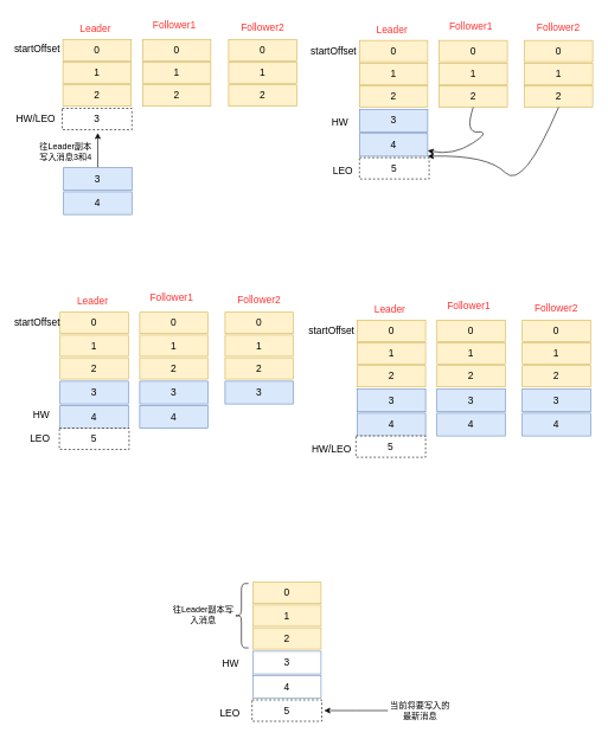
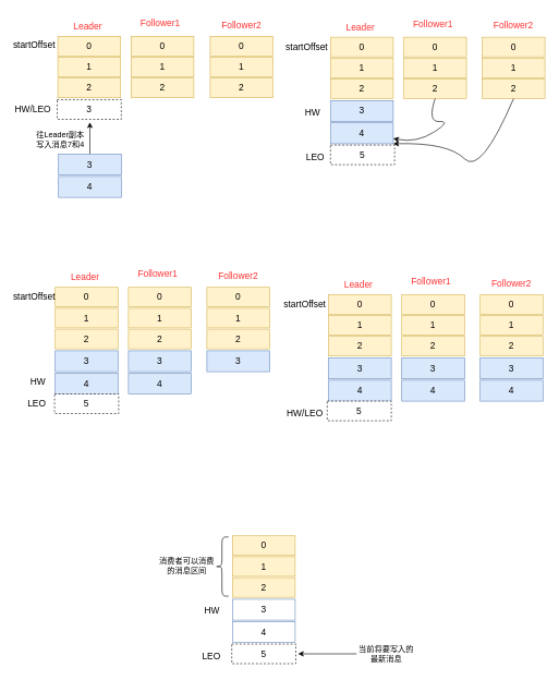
  <mxCell id="0" />
  <mxCell id="1" parent="0" />
  <mxCell id="2" value="&lt;font style=&quot;font-size: 14px;&quot;&gt;0&lt;/font&gt;" style="rounded=0;whiteSpace=wrap;html=1;fillColor=#fff2cc;strokeColor=#d6b656;" parent="1" vertex="1"><mxGeometry x="88" y="55" width="96" height="30" as="geometry" /></mxCell>
  <mxCell id="3" value="&lt;font style=&quot;font-size: 14px;&quot;&gt;1&lt;/font&gt;" style="rounded=0;whiteSpace=wrap;html=1;fillColor=#fff2cc;strokeColor=#d6b656;" parent="1" vertex="1"><mxGeometry x="88" y="87" width="96" height="30" as="geometry" /></mxCell>
  <mxCell id="4" value="&lt;font style=&quot;font-size: 14px;&quot;&gt;2&lt;/font&gt;" style="rounded=0;whiteSpace=wrap;html=1;fillColor=#fff2cc;strokeColor=#d6b656;" parent="1" vertex="1"><mxGeometry x="88" y="119" width="96" height="30" as="geometry" /></mxCell>
  <mxCell id="5" value="&lt;font style=&quot;font-size: 14px;&quot;&gt;0&lt;/font&gt;" style="rounded=0;whiteSpace=wrap;html=1;fillColor=#fff2cc;strokeColor=#d6b656;" parent="1" vertex="1"><mxGeometry x="200" y="55" width="96" height="30" as="geometry" /></mxCell>
  <mxCell id="6" value="&lt;font style=&quot;font-size: 14px;&quot;&gt;1&lt;/font&gt;" style="rounded=0;whiteSpace=wrap;html=1;fillColor=#fff2cc;strokeColor=#d6b656;" parent="1" vertex="1"><mxGeometry x="200" y="87" width="96" height="30" as="geometry" /></mxCell>
  <mxCell id="7" value="&lt;font style=&quot;font-size: 14px;&quot;&gt;2&lt;/font&gt;" style="rounded=0;whiteSpace=wrap;html=1;fillColor=#fff2cc;strokeColor=#d6b656;" parent="1" vertex="1"><mxGeometry x="200" y="119" width="96" height="30" as="geometry" /></mxCell>
  <mxCell id="8" value="&lt;font style=&quot;font-size: 14px;&quot;&gt;0&lt;/font&gt;" style="rounded=0;whiteSpace=wrap;html=1;fillColor=#fff2cc;strokeColor=#d6b656;" parent="1" vertex="1"><mxGeometry x="321" y="55" width="96" height="30" as="geometry" /></mxCell>
  <mxCell id="9" value="&lt;font style=&quot;font-size: 14px;&quot;&gt;1&lt;/font&gt;" style="rounded=0;whiteSpace=wrap;html=1;fillColor=#fff2cc;strokeColor=#d6b656;" parent="1" vertex="1"><mxGeometry x="321" y="87" width="96" height="30" as="geometry" /></mxCell>
  <mxCell id="10" value="&lt;font style=&quot;font-size: 14px;&quot;&gt;2&lt;/font&gt;" style="rounded=0;whiteSpace=wrap;html=1;fillColor=#fff2cc;strokeColor=#d6b656;" parent="1" vertex="1"><mxGeometry x="321" y="119" width="96" height="30" as="geometry" /></mxCell>
  <mxCell id="11" style="edgeStyle=orthogonalEdgeStyle;rounded=0;orthogonalLoop=1;jettySize=auto;html=1;" parent="1" source="12" edge="1"><mxGeometry relative="1" as="geometry"><mxPoint x="137" y="186.6" as="targetPoint" /></mxGeometry></mxCell>
  <mxCell id="12" value="&lt;font style=&quot;font-size: 14px;&quot;&gt;3&lt;/font&gt;" style="rounded=0;whiteSpace=wrap;html=1;fillColor=#dae8fc;strokeColor=#6c8ebf;" parent="1" vertex="1"><mxGeometry x="89" y="235.4" width="96" height="32" as="geometry" /></mxCell>
  <mxCell id="13" value="&lt;font style=&quot;font-size: 14px;&quot;&gt;4&lt;/font&gt;" style="rounded=0;whiteSpace=wrap;html=1;fillColor=#dae8fc;strokeColor=#6c8ebf;" parent="1" vertex="1"><mxGeometry x="89" y="269.4" width="96" height="32" as="geometry" /></mxCell>
  <mxCell id="14" value="&lt;font style=&quot;font-size: 14px;&quot;&gt;startOffset&lt;/font&gt;" style="text;html=1;align=center;verticalAlign=middle;whiteSpace=wrap;rounded=0;" parent="1" vertex="1"><mxGeometry x="22" y="53" width="60" height="30" as="geometry" /></mxCell>
  <mxCell id="15" value="&lt;font style=&quot;font-size: 14px;&quot;&gt;HW/LEO&lt;/font&gt;" style="text;html=1;align=center;verticalAlign=middle;whiteSpace=wrap;rounded=0;" parent="1" vertex="1"><mxGeometry x="20" y="152" width="60" height="30" as="geometry" /></mxCell>
  <mxCell id="16" value="&lt;span style=&quot;font-size: 14px;&quot;&gt;&lt;font color=&quot;#ff3333&quot;&gt;Leader&lt;/font&gt;&lt;/span&gt;" style="text;html=1;align=center;verticalAlign=middle;whiteSpace=wrap;rounded=0;" parent="1" vertex="1"><mxGeometry x="104" y="25" width="60" height="30" as="geometry" /></mxCell>
  <mxCell id="17" value="&lt;span style=&quot;font-size: 14px;&quot;&gt;&lt;font color=&quot;#ff3333&quot;&gt;Follower1&lt;/font&gt;&lt;/span&gt;" style="text;html=1;align=center;verticalAlign=middle;whiteSpace=wrap;rounded=0;" parent="1" vertex="1"><mxGeometry x="215" y="20" width="60" height="30" as="geometry" /></mxCell>
  <mxCell id="18" value="&lt;span style=&quot;font-size: 14px;&quot;&gt;&lt;font color=&quot;#ff3333&quot;&gt;Follower2&lt;/font&gt;&lt;/span&gt;" style="text;html=1;align=center;verticalAlign=middle;whiteSpace=wrap;rounded=0;" parent="1" vertex="1"><mxGeometry x="339" y="23" width="60" height="30" as="geometry" /></mxCell>
- <mxCell id="19" value="往Leader副本写入消息3和4" style="text;html=1;align=center;verticalAlign=middle;whiteSpace=wrap;rounded=0;" parent="1" vertex="1"><mxGeometry x="52" y="198.4" width="80" height="30" as="geometry" /></mxCell>
+ <mxCell id="19" value="往Leader副本写入消息7和4" style="text;html=1;align=center;verticalAlign=middle;whiteSpace=wrap;rounded=0;" parent="1" vertex="1"><mxGeometry x="52" y="198.4" width="80" height="30" as="geometry" /></mxCell>
  <mxCell id="20" value="&lt;font style=&quot;font-size: 14px;&quot;&gt;0&lt;/font&gt;" style="rounded=0;whiteSpace=wrap;html=1;fillColor=#fff2cc;strokeColor=#d6b656;" parent="1" vertex="1"><mxGeometry x="505" y="56.4" width="96" height="30" as="geometry" /></mxCell>
  <mxCell id="21" value="&lt;font style=&quot;font-size: 14px;&quot;&gt;1&lt;/font&gt;" style="rounded=0;whiteSpace=wrap;html=1;fillColor=#fff2cc;strokeColor=#d6b656;" parent="1" vertex="1"><mxGeometry x="505" y="88.4" width="96" height="30" as="geometry" /></mxCell>
  <mxCell id="22" value="&lt;font style=&quot;font-size: 14px;&quot;&gt;2&lt;/font&gt;" style="rounded=0;whiteSpace=wrap;html=1;fillColor=#fff2cc;strokeColor=#d6b656;" parent="1" vertex="1"><mxGeometry x="505" y="120.4" width="96" height="30" as="geometry" /></mxCell>
  <mxCell id="23" value="&lt;font style=&quot;font-size: 14px;&quot;&gt;0&lt;/font&gt;" style="rounded=0;whiteSpace=wrap;html=1;fillColor=#fff2cc;strokeColor=#d6b656;" parent="1" vertex="1"><mxGeometry x="617" y="56.4" width="96" height="30" as="geometry" /></mxCell>
  <mxCell id="24" value="&lt;font style=&quot;font-size: 14px;&quot;&gt;1&lt;/font&gt;" style="rounded=0;whiteSpace=wrap;html=1;fillColor=#fff2cc;strokeColor=#d6b656;" parent="1" vertex="1"><mxGeometry x="617" y="88.4" width="96" height="30" as="geometry" /></mxCell>
  <mxCell id="25" value="&lt;font style=&quot;font-size: 14px;&quot;&gt;2&lt;/font&gt;" style="rounded=0;whiteSpace=wrap;html=1;fillColor=#fff2cc;strokeColor=#d6b656;" parent="1" vertex="1"><mxGeometry x="617" y="120.4" width="96" height="30" as="geometry" /></mxCell>
  <mxCell id="26" value="&lt;font style=&quot;font-size: 14px;&quot;&gt;0&lt;/font&gt;" style="rounded=0;whiteSpace=wrap;html=1;fillColor=#fff2cc;strokeColor=#d6b656;" parent="1" vertex="1"><mxGeometry x="737" y="56.4" width="96" height="30" as="geometry" /></mxCell>
  <mxCell id="27" value="&lt;font style=&quot;font-size: 14px;&quot;&gt;1&lt;/font&gt;" style="rounded=0;whiteSpace=wrap;html=1;fillColor=#fff2cc;strokeColor=#d6b656;" parent="1" vertex="1"><mxGeometry x="737" y="88.4" width="96" height="30" as="geometry" /></mxCell>
  <mxCell id="28" value="&lt;font style=&quot;font-size: 14px;&quot;&gt;2&lt;/font&gt;" style="rounded=0;whiteSpace=wrap;html=1;fillColor=#fff2cc;strokeColor=#d6b656;" parent="1" vertex="1"><mxGeometry x="737" y="120.4" width="96" height="30" as="geometry" /></mxCell>
  <mxCell id="29" value="&lt;font style=&quot;font-size: 14px;&quot;&gt;3&lt;/font&gt;" style="rounded=0;whiteSpace=wrap;html=1;fillColor=#dae8fc;strokeColor=#6c8ebf;" parent="1" vertex="1"><mxGeometry x="505" y="153.4" width="96" height="32" as="geometry" /></mxCell>
  <mxCell id="30" value="&lt;font style=&quot;font-size: 14px;&quot;&gt;4&lt;/font&gt;" style="rounded=0;whiteSpace=wrap;html=1;fillColor=#dae8fc;strokeColor=#6c8ebf;" parent="1" vertex="1"><mxGeometry x="505" y="187.4" width="96" height="32" as="geometry" /></mxCell>
  <mxCell id="31" value="&lt;font style=&quot;font-size: 14px;&quot;&gt;startOffset&lt;/font&gt;" style="text;html=1;align=center;verticalAlign=middle;whiteSpace=wrap;rounded=0;" parent="1" vertex="1"><mxGeometry x="439" y="56.4" width="60" height="30" as="geometry" /></mxCell>
  <mxCell id="32" value="&lt;font style=&quot;font-size: 14px;&quot;&gt;HW&lt;/font&gt;" style="text;html=1;align=center;verticalAlign=middle;whiteSpace=wrap;rounded=0;" parent="1" vertex="1"><mxGeometry x="448" y="157.4" width="60" height="30" as="geometry" /></mxCell>
  <mxCell id="33" value="&lt;span style=&quot;font-size: 14px;&quot;&gt;&lt;font color=&quot;#ff3333&quot;&gt;Leader&lt;/font&gt;&lt;/span&gt;" style="text;html=1;align=center;verticalAlign=middle;whiteSpace=wrap;rounded=0;" parent="1" vertex="1"><mxGeometry x="521" y="26.4" width="60" height="30" as="geometry" /></mxCell>
  <mxCell id="34" value="&lt;span style=&quot;font-size: 14px;&quot;&gt;&lt;font color=&quot;#ff3333&quot;&gt;Follower1&lt;/font&gt;&lt;/span&gt;" style="text;html=1;align=center;verticalAlign=middle;whiteSpace=wrap;rounded=0;" parent="1" vertex="1"><mxGeometry x="632" y="21.4" width="60" height="30" as="geometry" /></mxCell>
  <mxCell id="35" value="&lt;span style=&quot;font-size: 14px;&quot;&gt;&lt;font color=&quot;#ff3333&quot;&gt;Follower2&lt;/font&gt;&lt;/span&gt;" style="text;html=1;align=center;verticalAlign=middle;whiteSpace=wrap;rounded=0;" parent="1" vertex="1"><mxGeometry x="755" y="24.4" width="60" height="30" as="geometry" /></mxCell>
  <mxCell id="36" value="" style="curved=1;endArrow=classic;html=1;rounded=0;exitX=0.5;exitY=1;exitDx=0;exitDy=0;entryX=1;entryY=0.75;entryDx=0;entryDy=0;" parent="1" source="25" target="30" edge="1"><mxGeometry width="50" height="50" relative="1" as="geometry"><mxPoint x="690" y="234.4" as="sourcePoint" /><mxPoint x="740" y="184.4" as="targetPoint" /><Array as="points"><mxPoint x="653" y="186.4" /><mxPoint x="690" y="184.4" /><mxPoint x="637" y="218.4" /></Array></mxGeometry></mxCell>
  <mxCell id="37" value="" style="curved=1;endArrow=classic;html=1;rounded=0;exitX=0.5;exitY=1;exitDx=0;exitDy=0;entryX=1;entryY=1;entryDx=0;entryDy=0;" parent="1" source="28" target="30" edge="1"><mxGeometry width="50" height="50" relative="1" as="geometry"><mxPoint x="685" y="267.4" as="sourcePoint" /><mxPoint x="735" y="217.4" as="targetPoint" /><Array as="points"><mxPoint x="735" y="267.4" /><mxPoint x="685" y="217.4" /></Array></mxGeometry></mxCell>
  <mxCell id="38" value="&lt;font style=&quot;font-size: 14px;&quot;&gt;0&lt;/font&gt;" style="rounded=0;whiteSpace=wrap;html=1;fillColor=#fff2cc;strokeColor=#d6b656;" parent="1" vertex="1"><mxGeometry x="84" y="439" width="96" height="30" as="geometry" /></mxCell>
  <mxCell id="39" value="&lt;font style=&quot;font-size: 14px;&quot;&gt;1&lt;/font&gt;" style="rounded=0;whiteSpace=wrap;html=1;fillColor=#fff2cc;strokeColor=#d6b656;" parent="1" vertex="1"><mxGeometry x="84" y="471" width="96" height="30" as="geometry" /></mxCell>
  <mxCell id="40" value="&lt;font style=&quot;font-size: 14px;&quot;&gt;2&lt;/font&gt;" style="rounded=0;whiteSpace=wrap;html=1;fillColor=#fff2cc;strokeColor=#d6b656;" parent="1" vertex="1"><mxGeometry x="84" y="503" width="96" height="30" as="geometry" /></mxCell>
  <mxCell id="41" value="&lt;font style=&quot;font-size: 14px;&quot;&gt;0&lt;/font&gt;" style="rounded=0;whiteSpace=wrap;html=1;fillColor=#fff2cc;strokeColor=#d6b656;" parent="1" vertex="1"><mxGeometry x="196" y="439" width="96" height="30" as="geometry" /></mxCell>
  <mxCell id="42" value="&lt;font style=&quot;font-size: 14px;&quot;&gt;1&lt;/font&gt;" style="rounded=0;whiteSpace=wrap;html=1;fillColor=#fff2cc;strokeColor=#d6b656;" parent="1" vertex="1"><mxGeometry x="196" y="471" width="96" height="30" as="geometry" /></mxCell>
  <mxCell id="43" value="&lt;font style=&quot;font-size: 14px;&quot;&gt;2&lt;/font&gt;" style="rounded=0;whiteSpace=wrap;html=1;fillColor=#fff2cc;strokeColor=#d6b656;" parent="1" vertex="1"><mxGeometry x="196" y="503" width="96" height="30" as="geometry" /></mxCell>
  <mxCell id="44" value="&lt;font style=&quot;font-size: 14px;&quot;&gt;0&lt;/font&gt;" style="rounded=0;whiteSpace=wrap;html=1;fillColor=#fff2cc;strokeColor=#d6b656;" parent="1" vertex="1"><mxGeometry x="316" y="439" width="96" height="30" as="geometry" /></mxCell>
  <mxCell id="45" value="&lt;font style=&quot;font-size: 14px;&quot;&gt;1&lt;/font&gt;" style="rounded=0;whiteSpace=wrap;html=1;fillColor=#fff2cc;strokeColor=#d6b656;" parent="1" vertex="1"><mxGeometry x="316" y="471" width="96" height="30" as="geometry" /></mxCell>
  <mxCell id="46" value="&lt;font style=&quot;font-size: 14px;&quot;&gt;2&lt;/font&gt;" style="rounded=0;whiteSpace=wrap;html=1;fillColor=#fff2cc;strokeColor=#d6b656;" parent="1" vertex="1"><mxGeometry x="316" y="503" width="96" height="30" as="geometry" /></mxCell>
  <mxCell id="47" value="&lt;font style=&quot;font-size: 14px;&quot;&gt;3&lt;/font&gt;" style="rounded=0;whiteSpace=wrap;html=1;fillColor=#dae8fc;strokeColor=#6c8ebf;" parent="1" vertex="1"><mxGeometry x="84" y="536" width="96" height="32" as="geometry" /></mxCell>
  <mxCell id="48" value="&lt;font style=&quot;font-size: 14px;&quot;&gt;4&lt;/font&gt;" style="rounded=0;whiteSpace=wrap;html=1;fillColor=#dae8fc;strokeColor=#6c8ebf;" parent="1" vertex="1"><mxGeometry x="84" y="570" width="96" height="32" as="geometry" /></mxCell>
  <mxCell id="49" value="&lt;font style=&quot;font-size: 14px;&quot;&gt;startOffset&lt;/font&gt;" style="text;html=1;align=center;verticalAlign=middle;whiteSpace=wrap;rounded=0;" parent="1" vertex="1"><mxGeometry x="22" y="438" width="60" height="30" as="geometry" /></mxCell>
  <mxCell id="50" value="&lt;font style=&quot;font-size: 14px;&quot;&gt;HW&lt;/font&gt;" style="text;html=1;align=center;verticalAlign=middle;whiteSpace=wrap;rounded=0;" parent="1" vertex="1"><mxGeometry x="28" y="568" width="60" height="30" as="geometry" /></mxCell>
  <mxCell id="51" value="&lt;span style=&quot;font-size: 14px;&quot;&gt;&lt;font color=&quot;#ff3333&quot;&gt;Leader&lt;/font&gt;&lt;/span&gt;" style="text;html=1;align=center;verticalAlign=middle;whiteSpace=wrap;rounded=0;" parent="1" vertex="1"><mxGeometry x="100" y="409" width="60" height="30" as="geometry" /></mxCell>
  <mxCell id="52" value="&lt;span style=&quot;font-size: 14px;&quot;&gt;&lt;font color=&quot;#ff3333&quot;&gt;Follower1&lt;/font&gt;&lt;/span&gt;" style="text;html=1;align=center;verticalAlign=middle;whiteSpace=wrap;rounded=0;" parent="1" vertex="1"><mxGeometry x="211" y="404" width="60" height="30" as="geometry" /></mxCell>
  <mxCell id="53" value="&lt;span style=&quot;font-size: 14px;&quot;&gt;&lt;font color=&quot;#ff3333&quot;&gt;Follower2&lt;/font&gt;&lt;/span&gt;" style="text;html=1;align=center;verticalAlign=middle;whiteSpace=wrap;rounded=0;" parent="1" vertex="1"><mxGeometry x="334" y="407" width="60" height="30" as="geometry" /></mxCell>
  <mxCell id="54" value="&lt;font style=&quot;font-size: 14px;&quot;&gt;3&lt;/font&gt;" style="rounded=0;whiteSpace=wrap;html=1;fillColor=#dae8fc;strokeColor=#6c8ebf;" parent="1" vertex="1"><mxGeometry x="196" y="536" width="96" height="32" as="geometry" /></mxCell>
  <mxCell id="55" value="&lt;font style=&quot;font-size: 14px;&quot;&gt;3&lt;/font&gt;" style="rounded=0;whiteSpace=wrap;html=1;fillColor=#dae8fc;strokeColor=#6c8ebf;" parent="1" vertex="1"><mxGeometry x="316" y="536" width="96" height="32" as="geometry" /></mxCell>
  <mxCell id="56" value="&lt;font style=&quot;font-size: 14px;&quot;&gt;4&lt;/font&gt;" style="rounded=0;whiteSpace=wrap;html=1;fillColor=#dae8fc;strokeColor=#6c8ebf;" parent="1" vertex="1"><mxGeometry x="196" y="570" width="96" height="32" as="geometry" /></mxCell>
  <mxCell id="57" value="&lt;font style=&quot;font-size: 14px;&quot;&gt;LEO&lt;/font&gt;" style="text;html=1;align=center;verticalAlign=middle;whiteSpace=wrap;rounded=0;" parent="1" vertex="1"><mxGeometry x="452" y="225.4" width="60" height="30" as="geometry" /></mxCell>
  <mxCell id="58" value="&lt;font style=&quot;font-size: 14px;&quot;&gt;LEO&lt;/font&gt;" style="text;html=1;align=center;verticalAlign=middle;whiteSpace=wrap;rounded=0;" parent="1" vertex="1"><mxGeometry x="26" y="602" width="60" height="30" as="geometry" /></mxCell>
  <mxCell id="59" value="&lt;font style=&quot;font-size: 14px;&quot;&gt;0&lt;/font&gt;" style="rounded=0;whiteSpace=wrap;html=1;fillColor=#fff2cc;strokeColor=#d6b656;" parent="1" vertex="1"><mxGeometry x="502" y="450" width="96" height="30" as="geometry" /></mxCell>
  <mxCell id="60" value="&lt;font style=&quot;font-size: 14px;&quot;&gt;1&lt;/font&gt;" style="rounded=0;whiteSpace=wrap;html=1;fillColor=#fff2cc;strokeColor=#d6b656;" parent="1" vertex="1"><mxGeometry x="502" y="482" width="96" height="30" as="geometry" /></mxCell>
  <mxCell id="61" value="&lt;font style=&quot;font-size: 14px;&quot;&gt;2&lt;/font&gt;" style="rounded=0;whiteSpace=wrap;html=1;fillColor=#fff2cc;strokeColor=#d6b656;" parent="1" vertex="1"><mxGeometry x="502" y="514" width="96" height="30" as="geometry" /></mxCell>
  <mxCell id="62" value="&lt;font style=&quot;font-size: 14px;&quot;&gt;0&lt;/font&gt;" style="rounded=0;whiteSpace=wrap;html=1;fillColor=#fff2cc;strokeColor=#d6b656;" parent="1" vertex="1"><mxGeometry x="614" y="450" width="96" height="30" as="geometry" /></mxCell>
  <mxCell id="63" value="&lt;font style=&quot;font-size: 14px;&quot;&gt;1&lt;/font&gt;" style="rounded=0;whiteSpace=wrap;html=1;fillColor=#fff2cc;strokeColor=#d6b656;" parent="1" vertex="1"><mxGeometry x="614" y="482" width="96" height="30" as="geometry" /></mxCell>
  <mxCell id="64" value="&lt;font style=&quot;font-size: 14px;&quot;&gt;2&lt;/font&gt;" style="rounded=0;whiteSpace=wrap;html=1;fillColor=#fff2cc;strokeColor=#d6b656;" parent="1" vertex="1"><mxGeometry x="614" y="514" width="96" height="30" as="geometry" /></mxCell>
  <mxCell id="65" value="&lt;font style=&quot;font-size: 14px;&quot;&gt;0&lt;/font&gt;" style="rounded=0;whiteSpace=wrap;html=1;fillColor=#fff2cc;strokeColor=#d6b656;" parent="1" vertex="1"><mxGeometry x="734" y="450" width="96" height="30" as="geometry" /></mxCell>
  <mxCell id="66" value="&lt;font style=&quot;font-size: 14px;&quot;&gt;1&lt;/font&gt;" style="rounded=0;whiteSpace=wrap;html=1;fillColor=#fff2cc;strokeColor=#d6b656;" parent="1" vertex="1"><mxGeometry x="734" y="482" width="96" height="30" as="geometry" /></mxCell>
  <mxCell id="67" value="&lt;font style=&quot;font-size: 14px;&quot;&gt;2&lt;/font&gt;" style="rounded=0;whiteSpace=wrap;html=1;fillColor=#fff2cc;strokeColor=#d6b656;" parent="1" vertex="1"><mxGeometry x="734" y="514" width="96" height="30" as="geometry" /></mxCell>
  <mxCell id="68" value="&lt;font style=&quot;font-size: 14px;&quot;&gt;3&lt;/font&gt;" style="rounded=0;whiteSpace=wrap;html=1;fillColor=#dae8fc;strokeColor=#6c8ebf;" parent="1" vertex="1"><mxGeometry x="502" y="547" width="96" height="32" as="geometry" /></mxCell>
  <mxCell id="69" value="&lt;font style=&quot;font-size: 14px;&quot;&gt;4&lt;/font&gt;" style="rounded=0;whiteSpace=wrap;html=1;fillColor=#dae8fc;strokeColor=#6c8ebf;" parent="1" vertex="1"><mxGeometry x="502" y="581" width="96" height="32" as="geometry" /></mxCell>
  <mxCell id="70" value="&lt;font style=&quot;font-size: 14px;&quot;&gt;startOffset&lt;/font&gt;" style="text;html=1;align=center;verticalAlign=middle;whiteSpace=wrap;rounded=0;" parent="1" vertex="1"><mxGeometry x="436" y="450" width="60" height="30" as="geometry" /></mxCell>
  <mxCell id="71" value="&lt;span style=&quot;font-size: 14px;&quot;&gt;&lt;font color=&quot;#ff3333&quot;&gt;Leader&lt;/font&gt;&lt;/span&gt;" style="text;html=1;align=center;verticalAlign=middle;whiteSpace=wrap;rounded=0;" parent="1" vertex="1"><mxGeometry x="518" y="420" width="60" height="30" as="geometry" /></mxCell>
  <mxCell id="72" value="&lt;span style=&quot;font-size: 14px;&quot;&gt;&lt;font color=&quot;#ff3333&quot;&gt;Follower1&lt;/font&gt;&lt;/span&gt;" style="text;html=1;align=center;verticalAlign=middle;whiteSpace=wrap;rounded=0;" parent="1" vertex="1"><mxGeometry x="629" y="415" width="60" height="30" as="geometry" /></mxCell>
  <mxCell id="73" value="&lt;span style=&quot;font-size: 14px;&quot;&gt;&lt;font color=&quot;#ff3333&quot;&gt;Follower2&lt;/font&gt;&lt;/span&gt;" style="text;html=1;align=center;verticalAlign=middle;whiteSpace=wrap;rounded=0;" parent="1" vertex="1"><mxGeometry x="752" y="418" width="60" height="30" as="geometry" /></mxCell>
  <mxCell id="74" value="&lt;font style=&quot;font-size: 14px;&quot;&gt;3&lt;/font&gt;" style="rounded=0;whiteSpace=wrap;html=1;fillColor=#dae8fc;strokeColor=#6c8ebf;" parent="1" vertex="1"><mxGeometry x="614" y="547" width="96" height="32" as="geometry" /></mxCell>
  <mxCell id="75" value="&lt;font style=&quot;font-size: 14px;&quot;&gt;3&lt;/font&gt;" style="rounded=0;whiteSpace=wrap;html=1;fillColor=#dae8fc;strokeColor=#6c8ebf;" parent="1" vertex="1"><mxGeometry x="734" y="547" width="96" height="32" as="geometry" /></mxCell>
  <mxCell id="76" value="&lt;font style=&quot;font-size: 14px;&quot;&gt;4&lt;/font&gt;" style="rounded=0;whiteSpace=wrap;html=1;fillColor=#dae8fc;strokeColor=#6c8ebf;" parent="1" vertex="1"><mxGeometry x="614" y="581" width="96" height="32" as="geometry" /></mxCell>
  <mxCell id="77" value="&lt;font style=&quot;font-size: 14px;&quot;&gt;4&lt;/font&gt;" style="rounded=0;whiteSpace=wrap;html=1;fillColor=#dae8fc;strokeColor=#6c8ebf;" parent="1" vertex="1"><mxGeometry x="734" y="581" width="96" height="32" as="geometry" /></mxCell>
  <mxCell id="78" value="&lt;font style=&quot;font-size: 14px;&quot;&gt;HW/LEO&lt;/font&gt;" style="text;html=1;align=center;verticalAlign=middle;whiteSpace=wrap;rounded=0;" parent="1" vertex="1"><mxGeometry x="436" y="616" width="60" height="30" as="geometry" /></mxCell>
  <mxCell id="79" value="&lt;font style=&quot;font-size: 14px;&quot;&gt;0&lt;/font&gt;" style="rounded=0;whiteSpace=wrap;html=1;fillColor=#fff2cc;strokeColor=#d6b656;" parent="1" vertex="1"><mxGeometry x="355" y="819" width="96" height="30" as="geometry" /></mxCell>
  <mxCell id="80" value="&lt;font style=&quot;font-size: 14px;&quot;&gt;1&lt;/font&gt;" style="rounded=0;whiteSpace=wrap;html=1;fillColor=#fff2cc;strokeColor=#d6b656;" parent="1" vertex="1"><mxGeometry x="355" y="851" width="96" height="30" as="geometry" /></mxCell>
  <mxCell id="81" value="&lt;font style=&quot;font-size: 14px;&quot;&gt;2&lt;/font&gt;" style="rounded=0;whiteSpace=wrap;html=1;fillColor=#fff2cc;strokeColor=#d6b656;" parent="1" vertex="1"><mxGeometry x="355" y="883" width="96" height="30" as="geometry" /></mxCell>
  <mxCell id="82" value="&lt;font style=&quot;font-size: 14px;&quot;&gt;3&lt;/font&gt;" style="rounded=0;whiteSpace=wrap;html=1;fillColor=#FFFFFF;strokeColor=#6c8ebf;" parent="1" vertex="1"><mxGeometry x="355" y="916" width="96" height="32" as="geometry" /></mxCell>
  <mxCell id="83" value="&lt;font style=&quot;font-size: 14px;&quot;&gt;4&lt;/font&gt;" style="rounded=0;whiteSpace=wrap;html=1;fillColor=#FFFFFF;strokeColor=#6c8ebf;" parent="1" vertex="1"><mxGeometry x="355" y="950" width="96" height="32" as="geometry" /></mxCell>
  <mxCell id="84" value="&lt;font style=&quot;font-size: 14px;&quot;&gt;HW&lt;/font&gt;" style="text;html=1;align=center;verticalAlign=middle;whiteSpace=wrap;rounded=0;" parent="1" vertex="1"><mxGeometry x="294" y="918" width="60" height="30" as="geometry" /></mxCell>
  <mxCell id="85" value="&lt;font style=&quot;font-size: 14px;&quot;&gt;LEO&lt;/font&gt;" style="text;html=1;align=center;verticalAlign=middle;whiteSpace=wrap;rounded=0;" parent="1" vertex="1"><mxGeometry x="293" y="987.5" width="60" height="30" as="geometry" /></mxCell>
  <mxCell id="86" value="&lt;font style=&quot;font-size: 14px;&quot;&gt;5&lt;/font&gt;" style="rounded=0;whiteSpace=wrap;html=1;dashed=1;" parent="1" vertex="1"><mxGeometry x="354" y="984.5" width="98" height="30" as="geometry" /></mxCell>
  <mxCell id="87" value="" style="shape=curlyBracket;whiteSpace=wrap;html=1;rounded=1;labelPosition=left;verticalLabelPosition=middle;align=right;verticalAlign=middle;" parent="1" vertex="1"><mxGeometry x="329" y="820.75" width="20" height="90.5" as="geometry" /></mxCell>
- <mxCell id="88" value="往Leader副本写入消息" style="text;html=1;align=center;verticalAlign=middle;whiteSpace=wrap;rounded=0;" parent="1" vertex="1"><mxGeometry x="240" y="849" width="91" height="30" as="geometry" /></mxCell>
+ <mxCell id="88" value="消费者可以消费的消息区间" style="text;html=1;align=center;verticalAlign=middle;whiteSpace=wrap;rounded=0;" parent="1" vertex="1"><mxGeometry x="240" y="849" width="91" height="30" as="geometry" /></mxCell>
  <mxCell id="89" style="edgeStyle=orthogonalEdgeStyle;rounded=0;orthogonalLoop=1;jettySize=auto;html=1;" parent="1" source="90" edge="1"><mxGeometry relative="1" as="geometry"><mxPoint x="455.4" y="999.5" as="targetPoint" /></mxGeometry></mxCell>
  <mxCell id="90" value="当前将要写入的最新消息" style="text;html=1;align=center;verticalAlign=middle;whiteSpace=wrap;rounded=0;" parent="1" vertex="1"><mxGeometry x="545" y="984.5" width="91" height="30" as="geometry" /></mxCell>
  <mxCell id="91" value="&lt;font style=&quot;font-size: 14px;&quot;&gt;5&lt;/font&gt;" style="rounded=0;whiteSpace=wrap;html=1;dashed=1;" parent="1" vertex="1"><mxGeometry x="505" y="221.4" width="98" height="30" as="geometry" /></mxCell>
  <mxCell id="92" value="&lt;font style=&quot;font-size: 14px;&quot;&gt;5&lt;/font&gt;" style="rounded=0;whiteSpace=wrap;html=1;dashed=1;" parent="1" vertex="1"><mxGeometry x="83" y="602" width="98" height="30" as="geometry" /></mxCell>
  <mxCell id="93" value="&lt;font style=&quot;font-size: 14px;&quot;&gt;5&lt;/font&gt;" style="rounded=0;whiteSpace=wrap;html=1;dashed=1;" parent="1" vertex="1"><mxGeometry x="500" y="613" width="98" height="30" as="geometry" /></mxCell>
  <mxCell id="94" value="&lt;font style=&quot;font-size: 14px;&quot;&gt;3&lt;/font&gt;" style="rounded=0;whiteSpace=wrap;html=1;dashed=1;" parent="1" vertex="1"><mxGeometry x="87" y="152" width="98" height="30" as="geometry" /></mxCell>
